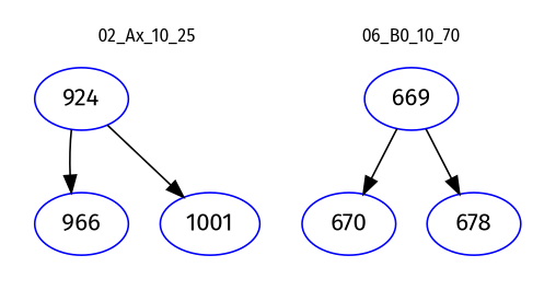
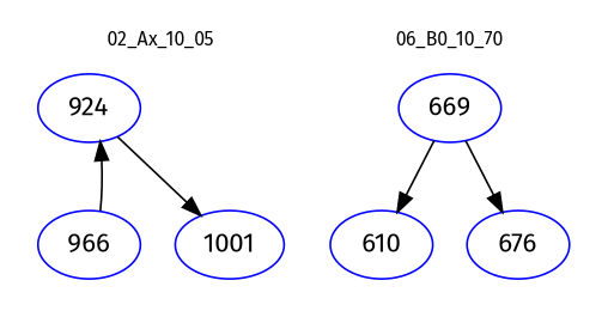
  digraph {
    fontname="Fira Sans"
    node [color=blue fontname="Fira Sans"]
    edge [color=black fontname="Fira Sans"]
    n1 [label=924]
    n2 [label=966]
    n3 [label=1001]
    n4 [label=669]
-   n5 [label=670]
-   n6 [label=678]
+   n5 [label=610]
+   n6 [label=676]
    subgraph cluster_1 {
      color=white
      fontsize=10
-     label="02_Ax_10_25"
+     label="02_Ax_10_05"
      n1
      n2
      n3
    }
    subgraph cluster_2 {
      color=white
      fontsize=10
      label="06_B0_10_70"
      n4
      n5
      n6
    }
-   n1 -> n2
+   n2 -> n1
    n1 -> n3
    n4 -> n5
    n4 -> n6
  }
